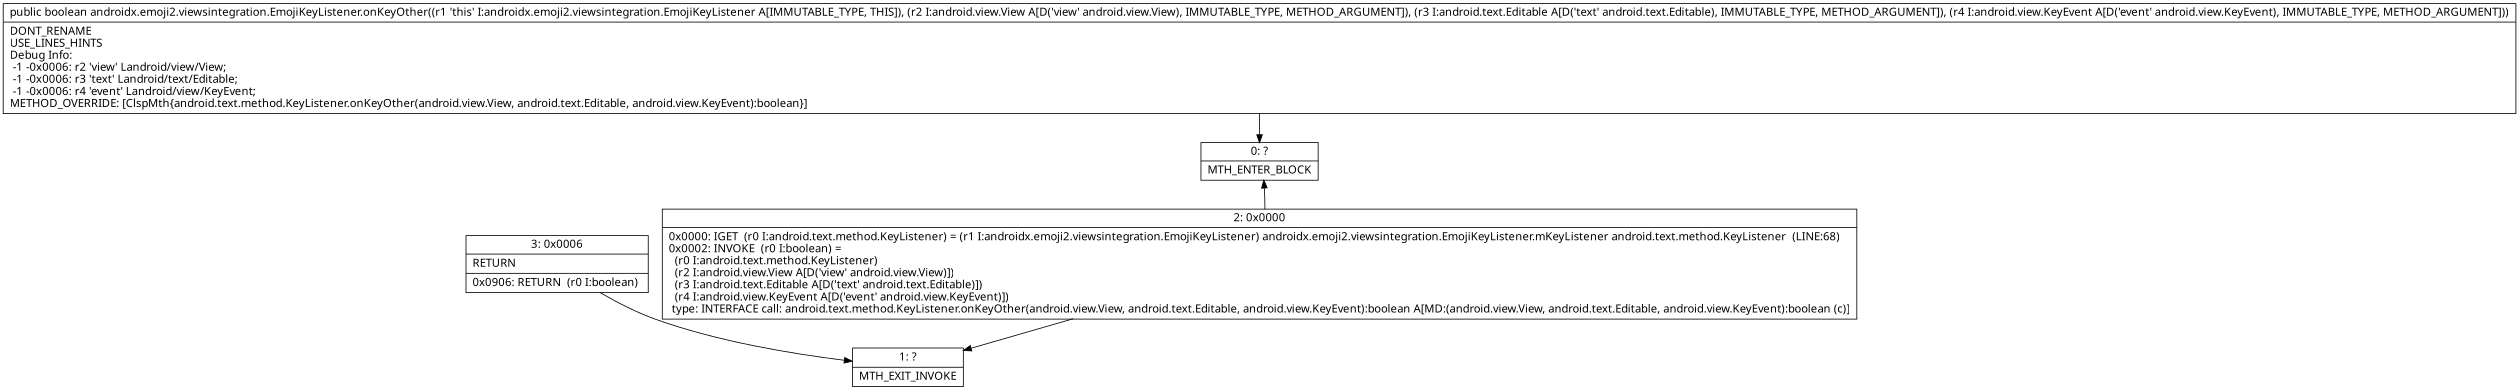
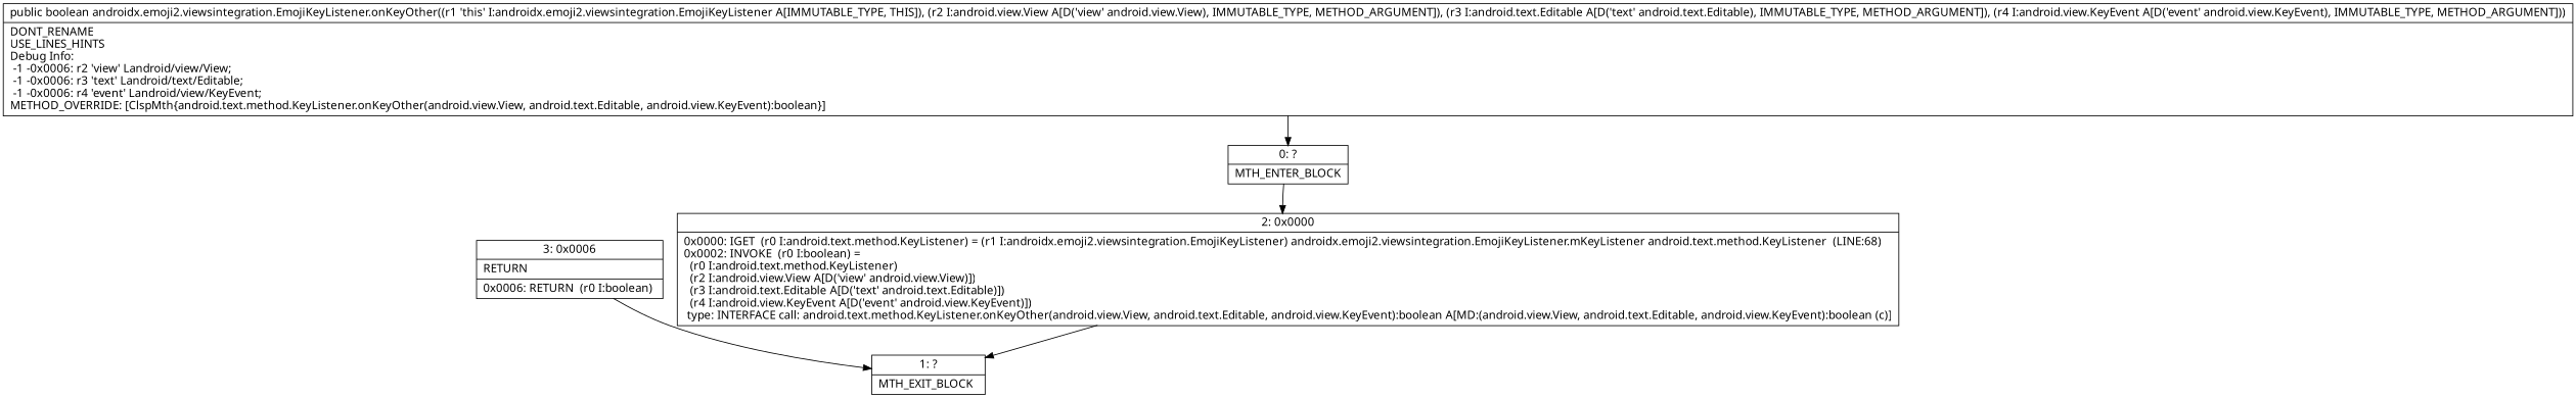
  digraph {
    fontname="Noto Sans"
    node [fontname="Noto Sans" shape=record]
    edge [fontname="Noto Sans"]
    n1 [label="{0\:\ ?|MTH_ENTER_BLOCK\l}"]
    n2 [label="{2\:\ 0x0000|0x0000: IGET  (r0 I:android.text.method.KeyListener) = (r1 I:androidx.emoji2.viewsintegration.EmojiKeyListener) androidx.emoji2.viewsintegration.EmojiKeyListener.mKeyListener android.text.method.KeyListener  (LINE:68)\l0x0002: INVOKE  (r0 I:boolean) = \l  (r0 I:android.text.method.KeyListener)\l  (r2 I:android.view.View A[D('view' android.view.View)])\l  (r3 I:android.text.Editable A[D('text' android.text.Editable)])\l  (r4 I:android.view.KeyEvent A[D('event' android.view.KeyEvent)])\l type: INTERFACE call: android.text.method.KeyListener.onKeyOther(android.view.View, android.text.Editable, android.view.KeyEvent):boolean A[MD:(android.view.View, android.text.Editable, android.view.KeyEvent):boolean (c)]\l}"]
-   n3 [label="{1\:\ ?|MTH_EXIT_INVOKE\l}"]
-   n4 [label="{3\:\ 0x0006|RETURN\l|0x0906: RETURN  (r0 I:boolean) \l}"]
+   n3 [label="{1\:\ ?|MTH_EXIT_BLOCK\l}"]
+   n4 [label="{3\:\ 0x0006|RETURN\l|0x0006: RETURN  (r0 I:boolean) \l}"]
    n5 [label="{public boolean androidx.emoji2.viewsintegration.EmojiKeyListener.onKeyOther((r1 'this' I:androidx.emoji2.viewsintegration.EmojiKeyListener A[IMMUTABLE_TYPE, THIS]), (r2 I:android.view.View A[D('view' android.view.View), IMMUTABLE_TYPE, METHOD_ARGUMENT]), (r3 I:android.text.Editable A[D('text' android.text.Editable), IMMUTABLE_TYPE, METHOD_ARGUMENT]), (r4 I:android.view.KeyEvent A[D('event' android.view.KeyEvent), IMMUTABLE_TYPE, METHOD_ARGUMENT]))  | DONT_RENAME\lUSE_LINES_HINTS\lDebug Info:\l  \-1 \-0x0006: r2 'view' Landroid\/view\/View;\l  \-1 \-0x0006: r3 'text' Landroid\/text\/Editable;\l  \-1 \-0x0006: r4 'event' Landroid\/view\/KeyEvent;\lMETHOD_OVERRIDE: [ClspMth\{android.text.method.KeyListener.onKeyOther(android.view.View, android.text.Editable, android.view.KeyEvent):boolean\}]\l}"]
-   n2 -> n1
+   n1 -> n2
    n2 -> n3
    n4 -> n3
    n5 -> n1
  }
